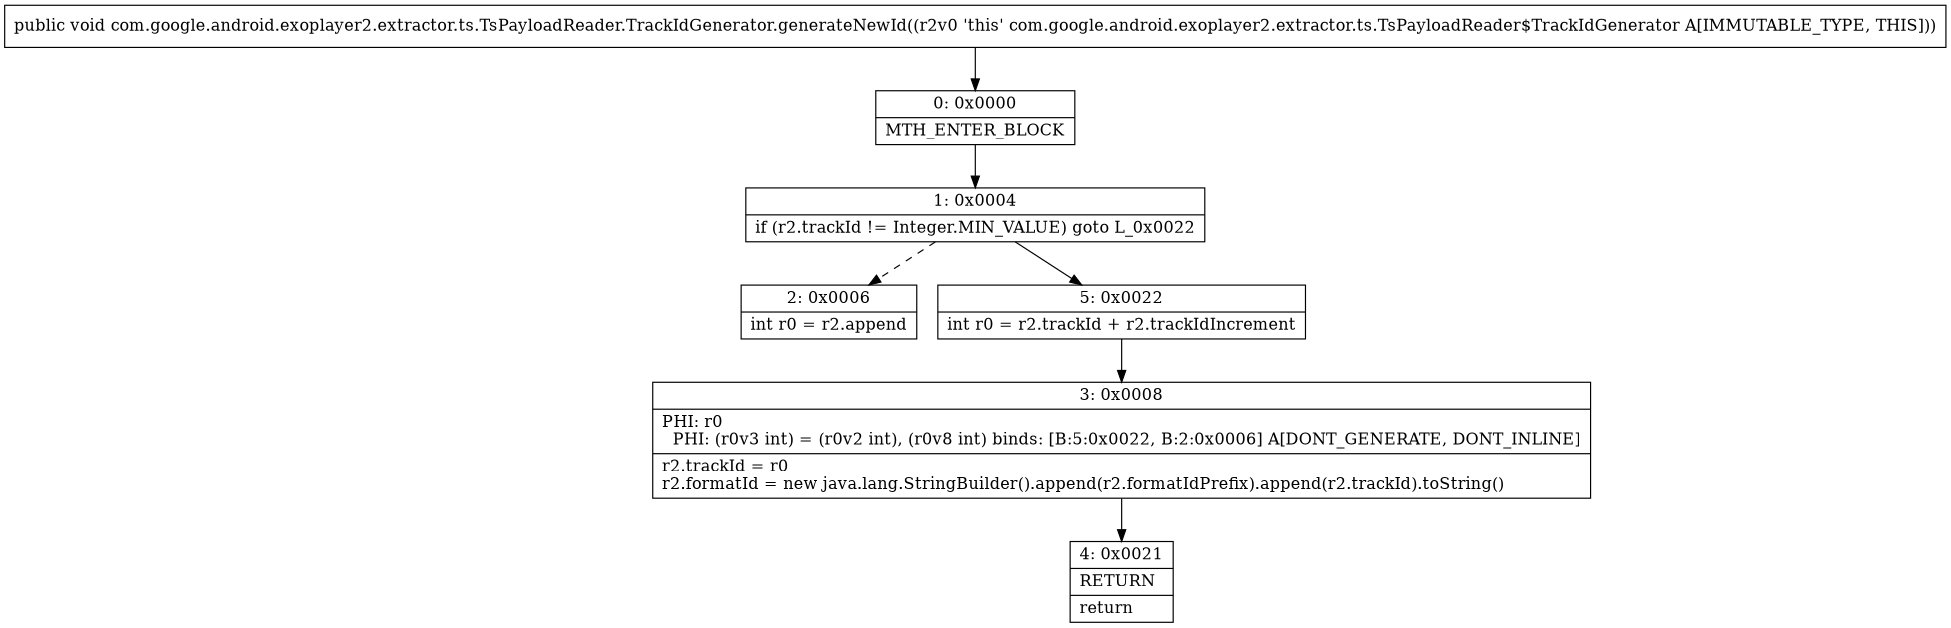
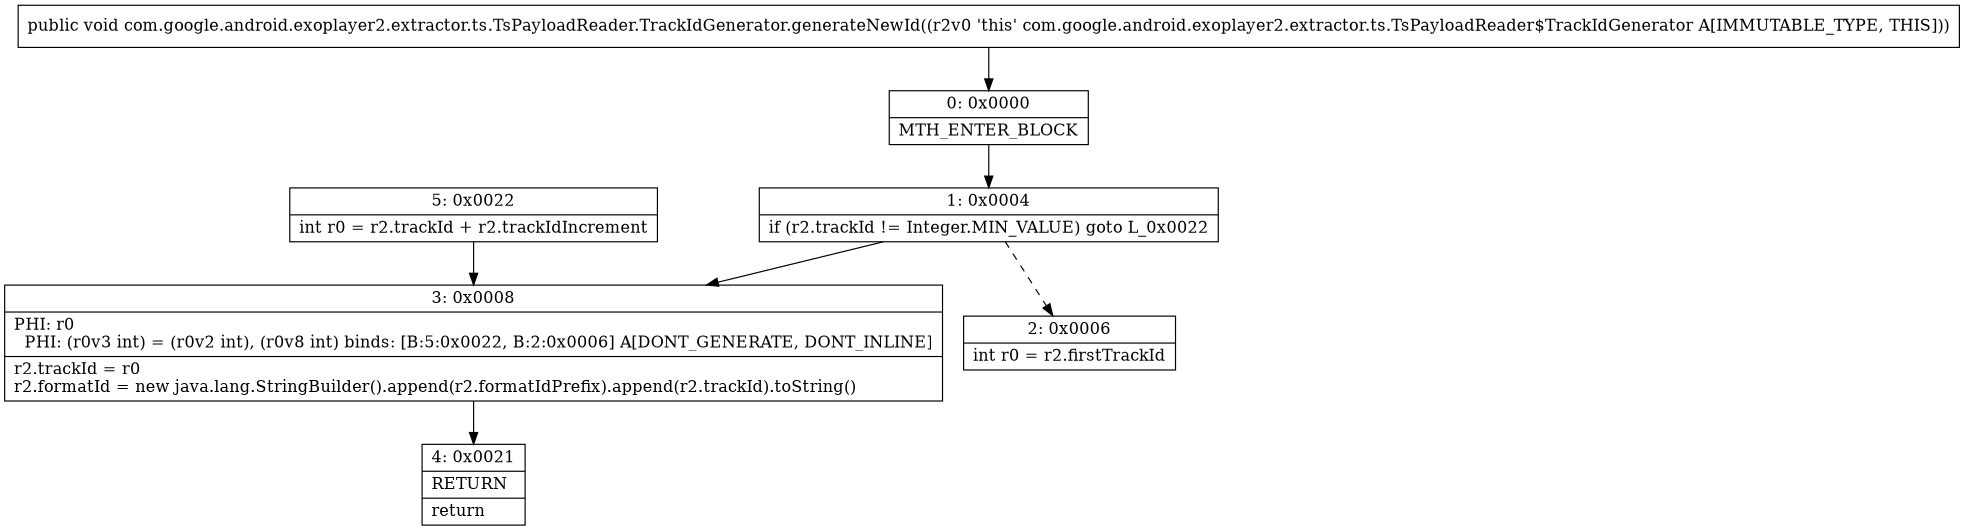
  digraph {
    node [shape=record]
    n1 [label="{0\:\ 0x0000|MTH_ENTER_BLOCK\l}"]
    n2 [label="{1\:\ 0x0004|if (r2.trackId != Integer.MIN_VALUE) goto L_0x0022\l}"]
-   n3 [label="{2\:\ 0x0006|int r0 = r2.append\l}"]
+   n3 [label="{2\:\ 0x0006|int r0 = r2.firstTrackId\l}"]
    n4 [label="{5\:\ 0x0022|int r0 = r2.trackId + r2.trackIdIncrement\l}"]
    n5 [label="{3\:\ 0x0008|PHI: r0 \l  PHI: (r0v3 int) = (r0v2 int), (r0v8 int) binds: [B:5:0x0022, B:2:0x0006] A[DONT_GENERATE, DONT_INLINE]\l|r2.trackId = r0\lr2.formatId = new java.lang.StringBuilder().append(r2.formatIdPrefix).append(r2.trackId).toString()\l}"]
    n6 [label="{4\:\ 0x0021|RETURN\l|return\l}"]
    n7 [label="{public void com.google.android.exoplayer2.extractor.ts.TsPayloadReader.TrackIdGenerator.generateNewId((r2v0 'this' com.google.android.exoplayer2.extractor.ts.TsPayloadReader$TrackIdGenerator A[IMMUTABLE_TYPE, THIS])) }"]
    n1 -> n2
    n2 -> n3 [style=dashed]
-   n2 -> n4
+   n2 -> n5
    n4 -> n5
    n5 -> n6
    n7 -> n1
  }
